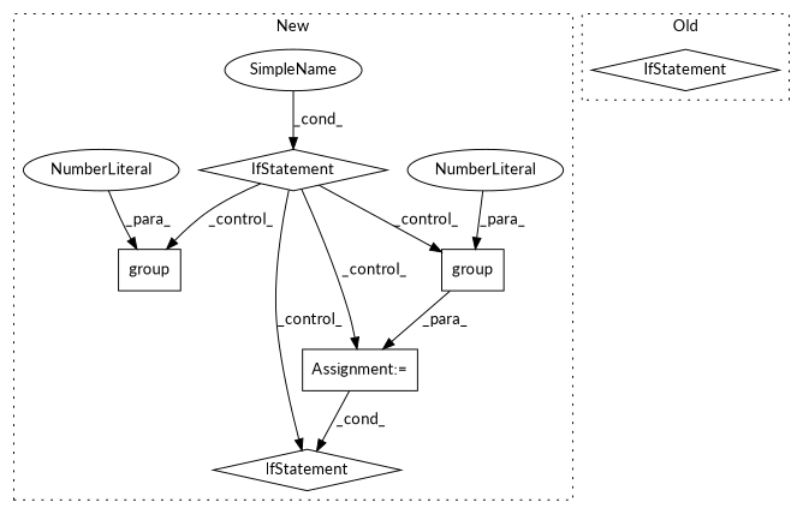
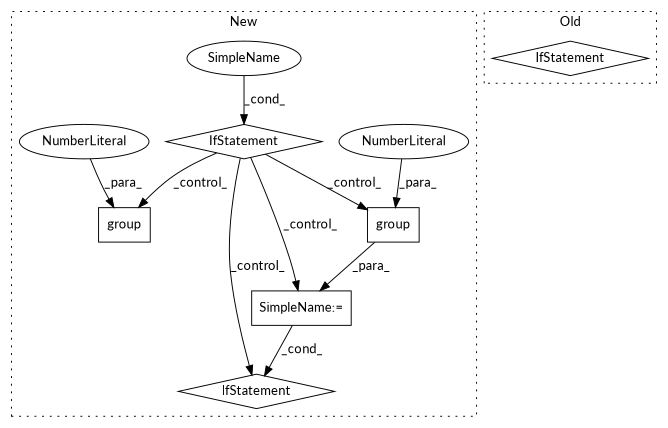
  digraph {
    fontname=Lato
    node [a=25 l="4,2" shape=box fontname=Lato]
    edge [fontname=Lato]
    n1 [a=32 l="6,1" label=group s="4018,4025"]
    n2 [label=IfStatement s="3866,3895" shape=diamond]
    n3 [a=42 label=SimpleName shape=ellipse l=""]
    n4 [a=34 l=1 label=NumberLiteral s=4024 shape=ellipse]
-   n5 [a=7 l=1 label="Assignment:=" s=3985]
+   n5 [a=7 l=1 label="SimpleName:=" s=3985]
    n6 [label=IfStatement s="4183,4233" shape=diamond]
    n7 [a=32 l="6,1" label=group s="4078,4085"]
    n8 [a=34 l=1 label=NumberLiteral s=4084 shape=ellipse]
    n9 [label=IfStatement s="3772,3907" shape=diamond]
    subgraph cluster_1 {
      label=New
      style=dotted
      n1
      n2
      n3
      n4
      n5
      n6
      n7
      n8
    }
    subgraph cluster_2 {
      label=Old
      style=dotted
      n9
    }
    n1 -> n5 [label=_para_]
    n2 -> n1 [label=_control_]
    n2 -> n5 [label=_control_]
    n2 -> n6 [label=_control_]
    n2 -> n7 [label=_control_]
    n3 -> n2 [label=_cond_]
    n4 -> n1 [label=_para_]
    n5 -> n6 [label=_cond_]
    n8 -> n7 [label=_para_]
  }
